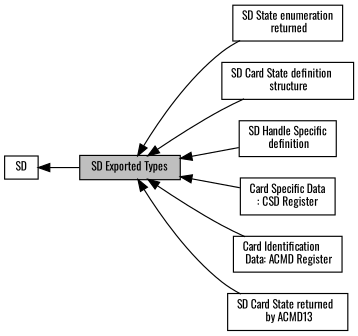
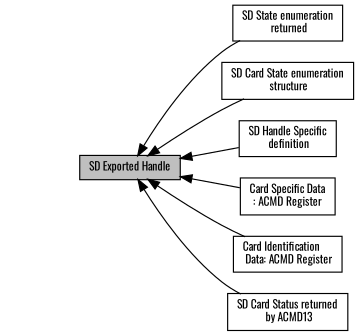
  digraph {
    fontname=Oswald
    rankdir=LR
    node [color=black fillcolor=white fontname=Oswald fontsize=10 shape=record style=filled]
    edge [dir=back fontname=Oswald fontsize=10 labelfontname=Helvetica labelfontsize=10 shape=plaintext style=solid]
-   n1 [height=0.2 label=SD width=0.4]
-   n2 [fillcolor=grey75 fontcolor=black height=0.2 label="SD Exported Types" width=0.4]
+   n2 [fillcolor=grey75 fontcolor=black height=0.2 label="SD Exported Handle" width=0.4]
    n3 [height=0.2 label="SD State enumeration\l returned" width=0.4]
-   n4 [height=0.2 label="SD Card State definition\l structure" width=0.4]
+   n4 [height=0.2 label="SD Card State enumeration\l structure" width=0.4]
    n5 [height=0.2 label="SD Handle Specific\l definition" width=0.4]
-   n6 [height=0.2 label="Card Specific Data\l: CSD Register" width=0.4]
+   n6 [height=0.2 label="Card Specific Data\l: ACMD Register" width=0.4]
    n7 [height=0.2 label="Card Identification\l Data: ACMD Register" width=0.4]
-   n8 [height=0.2 label="SD Card State returned\l by ACMD13" width=0.4]
-   n1 -> n2
+   n8 [height=0.2 label="SD Card Status returned\l by ACMD13" width=0.4]
    n2 -> n3
    n2 -> n4
    n2 -> n5
    n2 -> n6
    n2 -> n7
    n2 -> n8
  }
